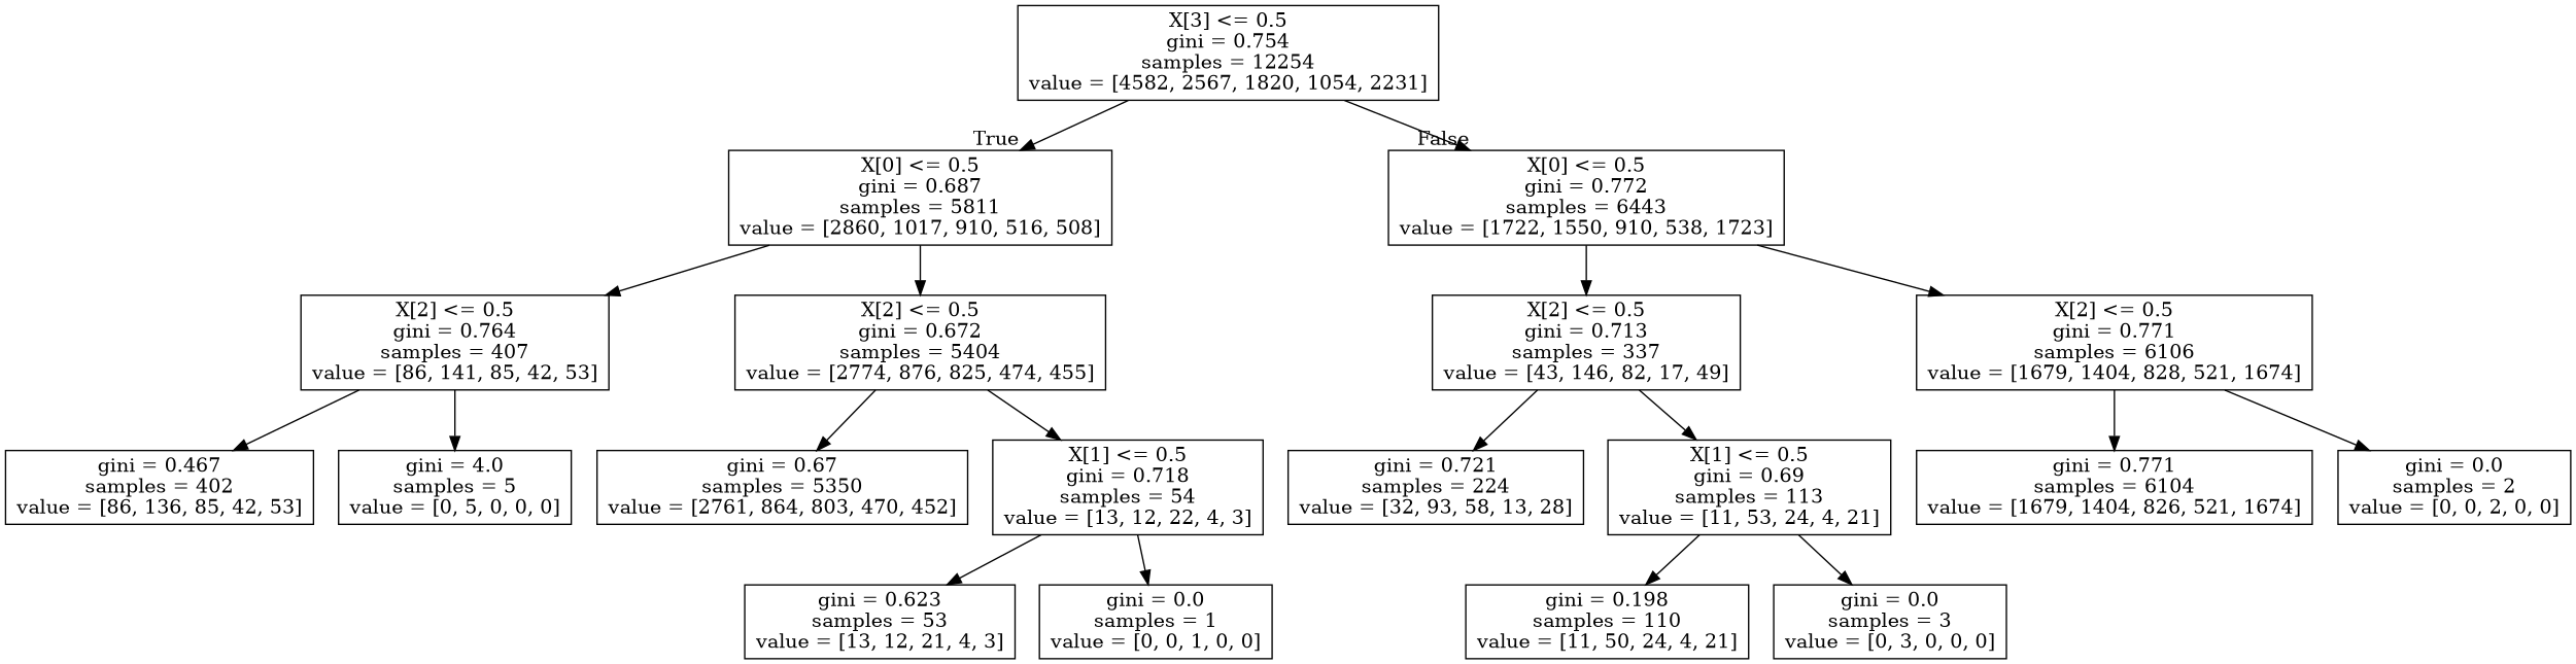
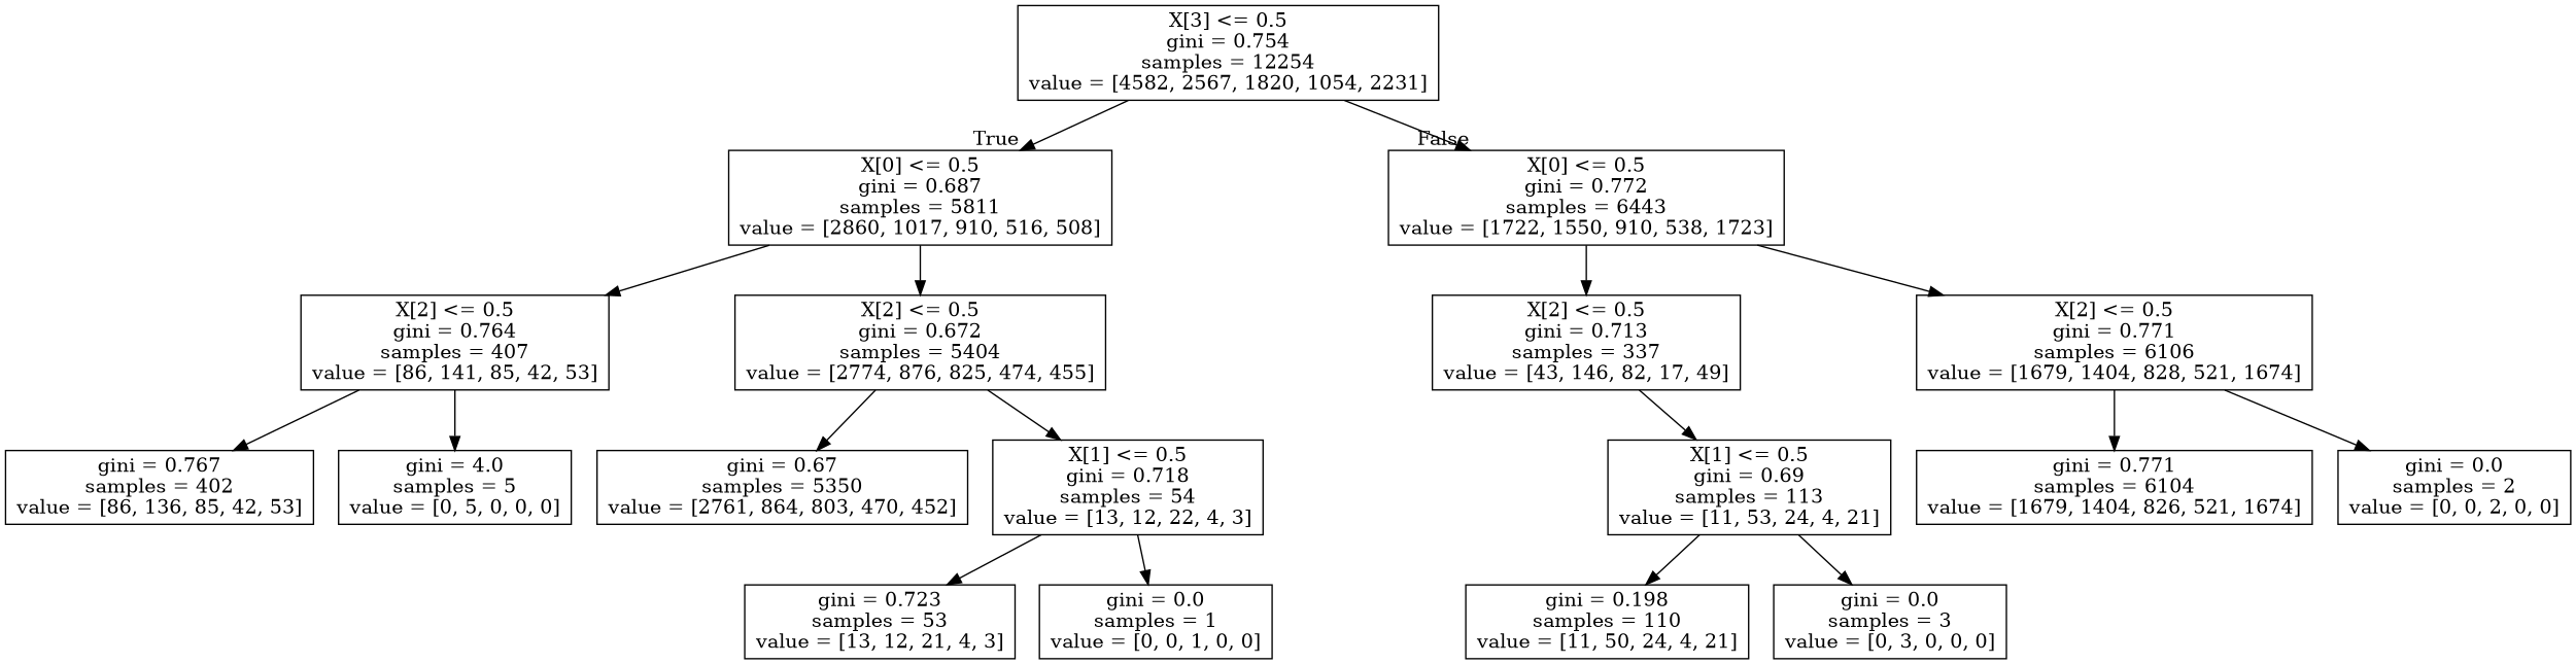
  digraph {
    node [shape=box]
    n1 [label="X[3] <= 0.5\ngini = 0.754\nsamples = 12254\nvalue = [4582, 2567, 1820, 1054, 2231]"]
    n2 [label="X[0] <= 0.5\ngini = 0.687\nsamples = 5811\nvalue = [2860, 1017, 910, 516, 508]"]
    n3 [label="X[0] <= 0.5\ngini = 0.772\nsamples = 6443\nvalue = [1722, 1550, 910, 538, 1723]"]
    n4 [label="X[2] <= 0.5\ngini = 0.764\nsamples = 407\nvalue = [86, 141, 85, 42, 53]"]
    n5 [label="X[2] <= 0.5\ngini = 0.672\nsamples = 5404\nvalue = [2774, 876, 825, 474, 455]"]
    n6 [label="X[2] <= 0.5\ngini = 0.713\nsamples = 337\nvalue = [43, 146, 82, 17, 49]"]
    n7 [label="X[2] <= 0.5\ngini = 0.771\nsamples = 6106\nvalue = [1679, 1404, 828, 521, 1674]"]
-   n8 [label="gini = 0.467\nsamples = 402\nvalue = [86, 136, 85, 42, 53]"]
+   n8 [label="gini = 0.767\nsamples = 402\nvalue = [86, 136, 85, 42, 53]"]
    n9 [label="gini = 4.0\nsamples = 5\nvalue = [0, 5, 0, 0, 0]"]
    n10 [label="gini = 0.67\nsamples = 5350\nvalue = [2761, 864, 803, 470, 452]"]
    n11 [label="X[1] <= 0.5\ngini = 0.718\nsamples = 54\nvalue = [13, 12, 22, 4, 3]"]
-   n12 [label="gini = 0.623\nsamples = 53\nvalue = [13, 12, 21, 4, 3]"]
+   n12 [label="gini = 0.723\nsamples = 53\nvalue = [13, 12, 21, 4, 3]"]
    n13 [label="gini = 0.0\nsamples = 1\nvalue = [0, 0, 1, 0, 0]"]
-   n14 [label="gini = 0.721\nsamples = 224\nvalue = [32, 93, 58, 13, 28]"]
    n15 [label="X[1] <= 0.5\ngini = 0.69\nsamples = 113\nvalue = [11, 53, 24, 4, 21]"]
    n16 [label="gini = 0.771\nsamples = 6104\nvalue = [1679, 1404, 826, 521, 1674]"]
    n17 [label="gini = 0.0\nsamples = 2\nvalue = [0, 0, 2, 0, 0]"]
    n18 [label="gini = 0.198\nsamples = 110\nvalue = [11, 50, 24, 4, 21]"]
    n19 [label="gini = 0.0\nsamples = 3\nvalue = [0, 3, 0, 0, 0]"]
    n1 -> n2 [headlabel=True labelangle=45 labeldistance=2.5]
    n1 -> n3 [headlabel=False labelangle=-45 labeldistance=2.5]
    n2 -> n4
    n2 -> n5
    n3 -> n6
    n3 -> n7
    n4 -> n8
    n4 -> n9
    n5 -> n10
    n5 -> n11
-   n6 -> n14
    n6 -> n15
    n7 -> n16
    n7 -> n17
    n11 -> n12
    n11 -> n13
    n15 -> n18
    n15 -> n19
  }
